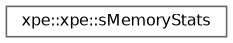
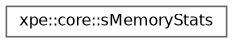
  digraph {
    rankdir=LR
-   n1 [color=grey40 fillcolor=white fontname=Helvetica fontsize=10 height=0.2 label="xpe::xpe::sMemoryStats" shape=box style=filled width=0.4]
+   n1 [color=grey40 fillcolor=white fontname=Helvetica fontsize=10 height=0.2 label="xpe::core::sMemoryStats" shape=box style=filled width=0.4]
  }
